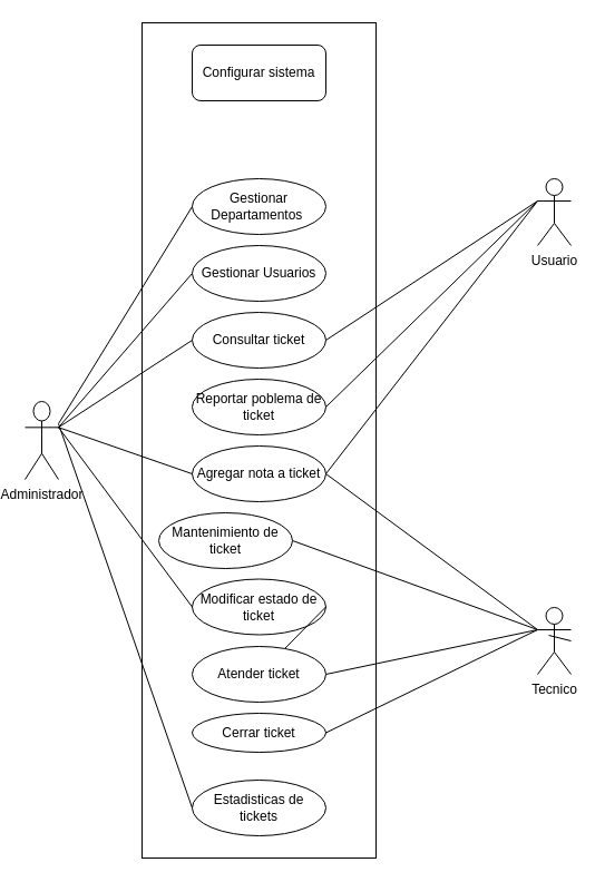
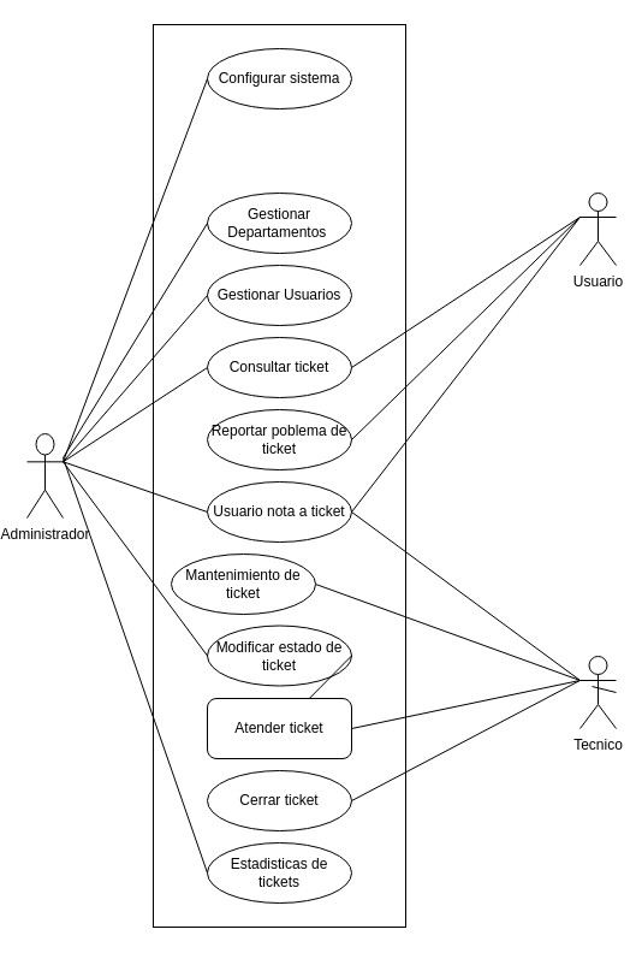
  <mxCell id="0" />
  <mxCell id="1" parent="0" />
  <mxCell id="2" value="Administrador" style="shape=umlActor;verticalLabelPosition=bottom;verticalAlign=top;html=1;outlineConnect=0;" parent="1" vertex="1"><mxGeometry x="20" y="360" width="30" height="70" as="geometry" /></mxCell>
  <mxCell id="3" value="" style="rounded=0;whiteSpace=wrap;html=1;" parent="1" vertex="1"><mxGeometry x="125" y="20" width="210" height="750" as="geometry" /></mxCell>
  <mxCell id="4" value="Gestionar Departamentos&amp;nbsp;" style="ellipse;whiteSpace=wrap;html=1;" parent="1" vertex="1"><mxGeometry x="170" y="160" width="120" height="50" as="geometry" /></mxCell>
- <mxCell id="5" value="Configurar sistema" style="whiteSpace=wrap;html=1;rounded=1;" parent="1" vertex="1"><mxGeometry x="170" y="40" width="120" height="50" as="geometry" /></mxCell>
+ <mxCell id="5" value="Configurar sistema" style="ellipse;whiteSpace=wrap;html=1;" parent="1" vertex="1"><mxGeometry x="170" y="40" width="120" height="50" as="geometry" /></mxCell>
  <mxCell id="6" value="Gestionar Usuarios" style="ellipse;whiteSpace=wrap;html=1;" parent="1" vertex="1"><mxGeometry x="170" y="220" width="120" height="50" as="geometry" /></mxCell>
  <mxCell id="7" value="Reportar poblema de ticket" style="ellipse;whiteSpace=wrap;html=1;" parent="1" vertex="1"><mxGeometry x="170" y="340" width="120" height="50" as="geometry" /></mxCell>
  <mxCell id="8" value="Consultar ticket" style="ellipse;whiteSpace=wrap;html=1;" parent="1" vertex="1"><mxGeometry x="170" y="280" width="120" height="50" as="geometry" /></mxCell>
- <mxCell id="9" value="Atender ticket" style="ellipse;whiteSpace=wrap;html=1;" parent="1" vertex="1"><mxGeometry x="170" y="580" width="120" height="50" as="geometry" /></mxCell>
- <mxCell id="10" value="Cerrar ticket" style="ellipse;whiteSpace=wrap;html=1;" parent="1" vertex="1"><mxGeometry x="170" y="640" width="120" height="35" as="geometry" /></mxCell>
+ <mxCell id="9" value="Atender ticket" style="whiteSpace=wrap;html=1;rounded=1;" parent="1" vertex="1"><mxGeometry x="170" y="580" width="120" height="50" as="geometry" /></mxCell>
+ <mxCell id="10" value="Cerrar ticket" style="ellipse;whiteSpace=wrap;html=1;" parent="1" vertex="1"><mxGeometry x="170" y="640" width="120" height="50" as="geometry" /></mxCell>
  <mxCell id="11" value="Estadisticas de tickets" style="ellipse;whiteSpace=wrap;html=1;" parent="1" vertex="1"><mxGeometry x="170" y="700" width="120" height="50" as="geometry" /></mxCell>
  <mxCell id="12" value="Usuario" style="shape=umlActor;verticalLabelPosition=bottom;verticalAlign=top;html=1;outlineConnect=0;" parent="1" vertex="1"><mxGeometry x="480" y="160" width="30" height="60" as="geometry" /></mxCell>
  <mxCell id="13" value="" style="endArrow=none;html=1;rounded=0;exitX=1;exitY=0.5;exitDx=0;exitDy=0;" parent="1" source="22" edge="1"><mxGeometry width="50" height="50" relative="1" as="geometry"><mxPoint x="260" y="380" as="sourcePoint" /><mxPoint x="490" y="570" as="targetPoint" /></mxGeometry></mxCell>
  <mxCell id="14" value="" style="endArrow=none;html=1;rounded=0;exitX=1;exitY=0.5;exitDx=0;exitDy=0;" parent="1" source="9" edge="1"><mxGeometry width="50" height="50" relative="1" as="geometry"><mxPoint x="260" y="380" as="sourcePoint" /><mxPoint x="480" y="565" as="targetPoint" /></mxGeometry></mxCell>
  <mxCell id="15" value="" style="endArrow=none;html=1;rounded=0;exitX=1;exitY=0.5;exitDx=0;exitDy=0;entryX=0;entryY=0.333;entryDx=0;entryDy=0;entryPerimeter=0;" parent="1" source="7" target="12" edge="1"><mxGeometry width="50" height="50" relative="1" as="geometry"><mxPoint x="300" y="430" as="sourcePoint" /><mxPoint x="480" y="190" as="targetPoint" /></mxGeometry></mxCell>
  <mxCell id="16" value="" style="endArrow=none;html=1;rounded=0;entryX=0;entryY=0.333;entryDx=0;entryDy=0;entryPerimeter=0;exitX=1;exitY=0.5;exitDx=0;exitDy=0;" parent="1" source="8" target="12" edge="1"><mxGeometry width="50" height="50" relative="1" as="geometry"><mxPoint x="260" y="380" as="sourcePoint" /><mxPoint x="310" y="330" as="targetPoint" /></mxGeometry></mxCell>
  <mxCell id="17" value="" style="endArrow=none;html=1;rounded=0;exitX=0;exitY=0.5;exitDx=0;exitDy=0;" parent="1" source="11" edge="1"><mxGeometry width="50" height="50" relative="1" as="geometry"><mxPoint x="260" y="380" as="sourcePoint" /><mxPoint x="50" y="380" as="targetPoint" /></mxGeometry></mxCell>
  <mxCell id="18" value="" style="endArrow=none;html=1;rounded=0;entryX=0;entryY=0.5;entryDx=0;entryDy=0;exitX=1;exitY=0.333;exitDx=0;exitDy=0;exitPerimeter=0;" parent="1" source="2" target="6" edge="1"><mxGeometry width="50" height="50" relative="1" as="geometry"><mxPoint x="260" y="380" as="sourcePoint" /><mxPoint x="310" y="330" as="targetPoint" /></mxGeometry></mxCell>
  <mxCell id="19" value="" style="endArrow=none;html=1;rounded=0;entryX=0;entryY=0.5;entryDx=0;entryDy=0;" parent="1" target="4" edge="1"><mxGeometry width="50" height="50" relative="1" as="geometry"><mxPoint x="50" y="380" as="sourcePoint" /><mxPoint x="310" y="330" as="targetPoint" /></mxGeometry></mxCell>
+ <mxCell id="20" value="" style="endArrow=none;html=1;rounded=0;exitX=1;exitY=0.333;exitDx=0;exitDy=0;exitPerimeter=0;entryX=0;entryY=0.5;entryDx=0;entryDy=0;" parent="1" source="2" target="5" edge="1"><mxGeometry width="50" height="50" relative="1" as="geometry"><mxPoint x="260" y="380" as="sourcePoint" /><mxPoint x="310" y="330" as="targetPoint" /></mxGeometry></mxCell>
  <mxCell id="21" value="" style="endArrow=none;html=1;rounded=0;exitX=1;exitY=0.5;exitDx=0;exitDy=0;entryX=0;entryY=0.333;entryDx=0;entryDy=0;entryPerimeter=0;" parent="1" source="23" target="22" edge="1"><mxGeometry width="50" height="50" relative="1" as="geometry"><mxPoint x="450" y="470" as="sourcePoint" /><mxPoint x="490" y="570" as="targetPoint" /></mxGeometry></mxCell>
  <mxCell id="22" value="Tecnico" style="shape=umlActor;verticalLabelPosition=bottom;verticalAlign=top;html=1;outlineConnect=0;" parent="1" vertex="1"><mxGeometry x="480" y="545" width="30" height="60" as="geometry" /></mxCell>
  <mxCell id="23" value="Mantenimiento de ticket" style="ellipse;whiteSpace=wrap;html=1;" parent="1" vertex="1"><mxGeometry x="140" y="460" width="120" height="50" as="geometry" /></mxCell>
  <mxCell id="24" value="" style="endArrow=none;html=1;rounded=0;entryX=0;entryY=0.333;entryDx=0;entryDy=0;entryPerimeter=0;exitX=1;exitY=0.5;exitDx=0;exitDy=0;" parent="1" source="10" target="22" edge="1"><mxGeometry width="50" height="50" relative="1" as="geometry"><mxPoint x="240" y="520" as="sourcePoint" /><mxPoint x="290" y="470" as="targetPoint" /></mxGeometry></mxCell>
- <mxCell id="25" value="Agregar nota a ticket" style="ellipse;whiteSpace=wrap;html=1;" parent="1" vertex="1"><mxGeometry x="170" y="400" width="120" height="50" as="geometry" /></mxCell>
+ <mxCell id="25" value="Usuario nota a ticket" style="ellipse;whiteSpace=wrap;html=1;" parent="1" vertex="1"><mxGeometry x="170" y="400" width="120" height="50" as="geometry" /></mxCell>
  <mxCell id="26" value="Modificar estado de ticket" style="ellipse;whiteSpace=wrap;html=1;" parent="1" vertex="1"><mxGeometry x="170" y="519.5" width="120" height="50" as="geometry" /></mxCell>
  <mxCell id="27" value="" style="endArrow=none;html=1;rounded=0;exitX=1;exitY=0.5;exitDx=0;exitDy=0;" parent="1" source="26" target="9" edge="1"><mxGeometry width="50" height="50" relative="1" as="geometry"><mxPoint x="240" y="460" as="sourcePoint" /><mxPoint x="480" y="560" as="targetPoint" /></mxGeometry></mxCell>
  <mxCell id="28" value="" style="endArrow=none;html=1;rounded=0;entryX=0;entryY=0.5;entryDx=0;entryDy=0;exitX=1;exitY=0.333;exitDx=0;exitDy=0;exitPerimeter=0;" parent="1" source="2" target="26" edge="1"><mxGeometry width="50" height="50" relative="1" as="geometry"><mxPoint x="50" y="380" as="sourcePoint" /><mxPoint x="290" y="410" as="targetPoint" /></mxGeometry></mxCell>
  <mxCell id="29" value="" style="endArrow=none;html=1;rounded=0;entryX=0;entryY=0.5;entryDx=0;entryDy=0;exitX=1;exitY=0.333;exitDx=0;exitDy=0;exitPerimeter=0;" parent="1" source="2" target="8" edge="1"><mxGeometry width="50" height="50" relative="1" as="geometry"><mxPoint x="50" y="390" as="sourcePoint" /><mxPoint x="290" y="410" as="targetPoint" /></mxGeometry></mxCell>
  <mxCell id="30" value="" style="endArrow=none;html=1;rounded=0;exitX=1;exitY=0.5;exitDx=0;exitDy=0;entryX=0;entryY=0.333;entryDx=0;entryDy=0;entryPerimeter=0;" parent="1" source="25" target="12" edge="1"><mxGeometry width="50" height="50" relative="1" as="geometry"><mxPoint x="240" y="580" as="sourcePoint" /><mxPoint x="290" y="530" as="targetPoint" /></mxGeometry></mxCell>
  <mxCell id="31" value="" style="endArrow=none;html=1;rounded=0;entryX=0;entryY=0.333;entryDx=0;entryDy=0;entryPerimeter=0;exitX=1;exitY=0.5;exitDx=0;exitDy=0;" parent="1" source="25" target="22" edge="1"><mxGeometry width="50" height="50" relative="1" as="geometry"><mxPoint x="240" y="580" as="sourcePoint" /><mxPoint x="290" y="530" as="targetPoint" /></mxGeometry></mxCell>
  <mxCell id="32" value="" style="endArrow=none;html=1;rounded=0;exitX=1;exitY=0.333;exitDx=0;exitDy=0;exitPerimeter=0;entryX=0;entryY=0.5;entryDx=0;entryDy=0;" parent="1" source="2" target="25" edge="1"><mxGeometry width="50" height="50" relative="1" as="geometry"><mxPoint x="240" y="580" as="sourcePoint" /><mxPoint x="290" y="530" as="targetPoint" /></mxGeometry></mxCell>
